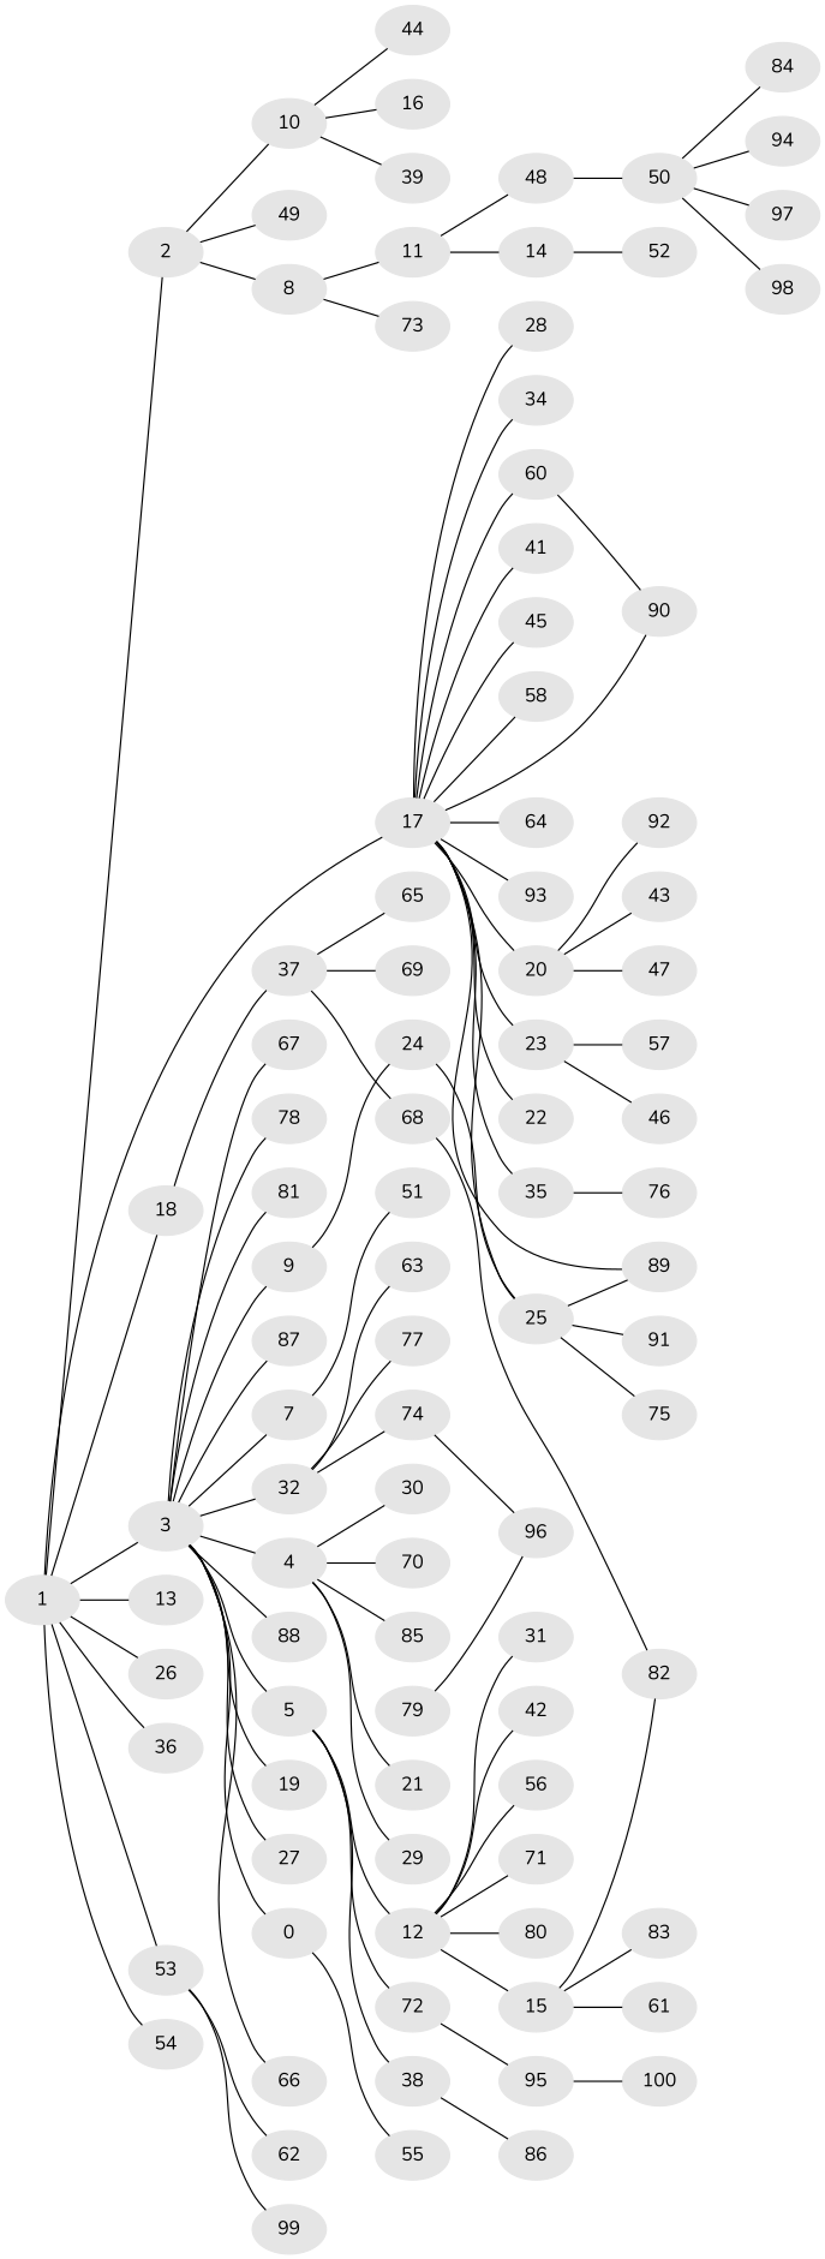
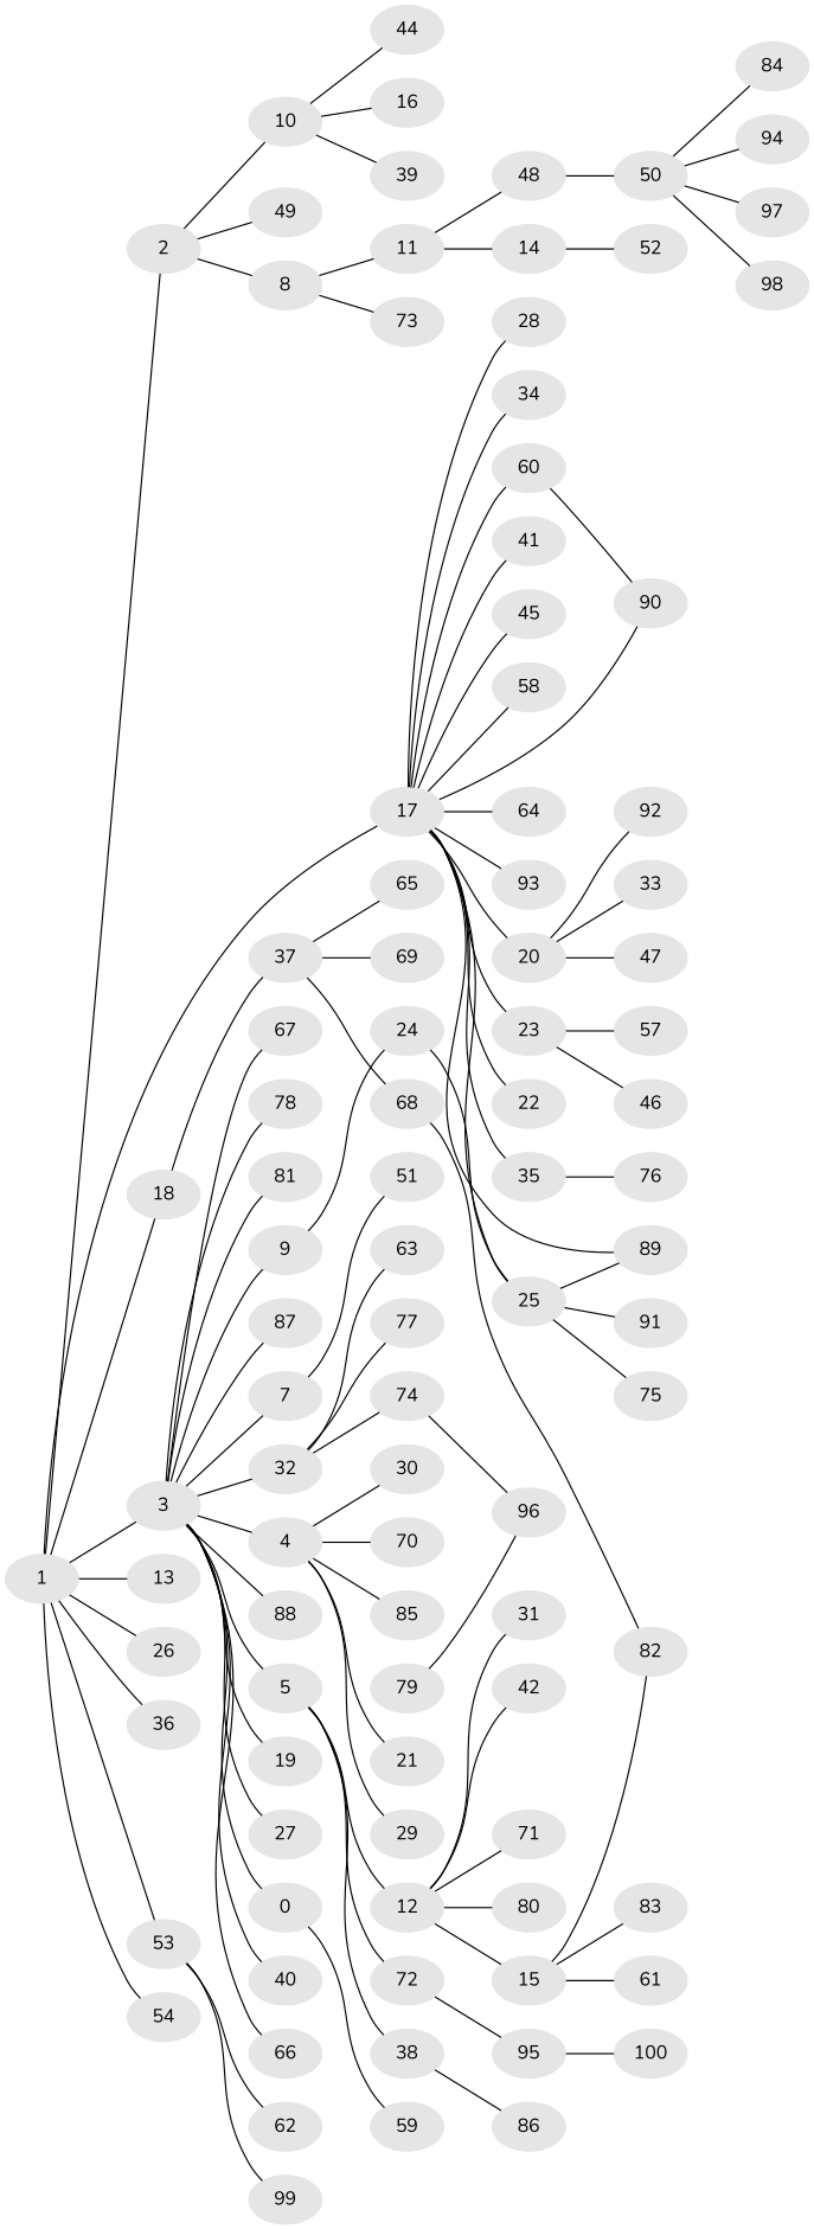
  graph {
    fontname=Nunito
    rankdir=LR
    node [color=gray90 fontname=Nunito style=filled]
    edge [fontname=Nunito]
    1
    2
    3
    13
    17
    18
    26
    36
    53
    54
    8
    10
    49
    4
    5
    n16 [label=0]
    7
    9
    19
    27
    32
+   40
    66
    67
    78
    81
    87
    88
    20
    22
    23
    25
    28
    34
    35
    41
    45
    58
    60
    64
    89
    93
    90
    37
    62
    99
    11
    73
    16
    39
    44
    21
    29
    30
    70
    85
    12
    38
    72
-   59 [label=55]
+   59
    51
    24
    63
    74
    77
    15
    31
    42
-   56
    71
    80
    86
    95
    14
    48
    52
    50
    61
    82
    83
-   33 [label=43]
+   33
    47
    92
    46
    57
    75
    91
    76
    79
    96
    65
    68
    69
    84
    94
    97
    98
    100
    1 -- 2
    1 -- 3
    1 -- 13
    1 -- 17
    1 -- 18
    1 -- 26
    1 -- 36
    1 -- 53
    1 -- 54
    2 -- 8
    2 -- 10
    2 -- 49
    3 -- 4
    3 -- 5
    3 -- n16
    3 -- 7
    3 -- 9
    3 -- 19
    3 -- 27
    3 -- 32
+   3 -- 40
    3 -- 66
    3 -- 67
    3 -- 78
    3 -- 81
    3 -- 87
    3 -- 88
    17 -- 20
    17 -- 22
    17 -- 23
    17 -- 25
    17 -- 28
    17 -- 34
    17 -- 35
    17 -- 41
    17 -- 45
    17 -- 58
    17 -- 60
    17 -- 64
    17 -- 89
    17 -- 93
    17 -- 90
    18 -- 37
    53 -- 62
    53 -- 99
    8 -- 11
    8 -- 73
    10 -- 16
    10 -- 39
    10 -- 44
    4 -- 21
    4 -- 29
    4 -- 30
    4 -- 70
    4 -- 85
    5 -- 12
    5 -- 38
    5 -- 72
    n16 -- 59
    7 -- 51
    9 -- 24
    32 -- 63
    32 -- 74
    32 -- 77
    20 -- 33
    20 -- 47
    20 -- 92
    23 -- 46
    23 -- 57
    25 -- 89
    25 -- 75
    25 -- 91
    35 -- 76
    60 -- 90
    37 -- 65
    37 -- 68
    37 -- 69
    11 -- 14
    11 -- 48
    12 -- 15
    12 -- 31
    12 -- 42
-   12 -- 56
    12 -- 71
    12 -- 80
    38 -- 86
    72 -- 95
    24 -- 25
    74 -- 96
    15 -- 61
    15 -- 82
    15 -- 83
    95 -- 100
    14 -- 52
    48 -- 50
    50 -- 84
    50 -- 94
    50 -- 97
    50 -- 98
    79 -- 96
    68 -- 82
  }
